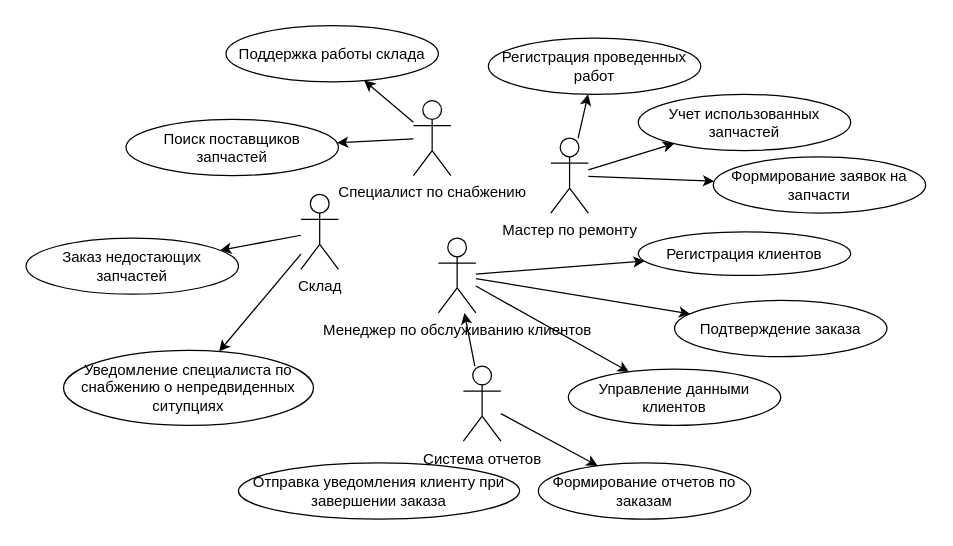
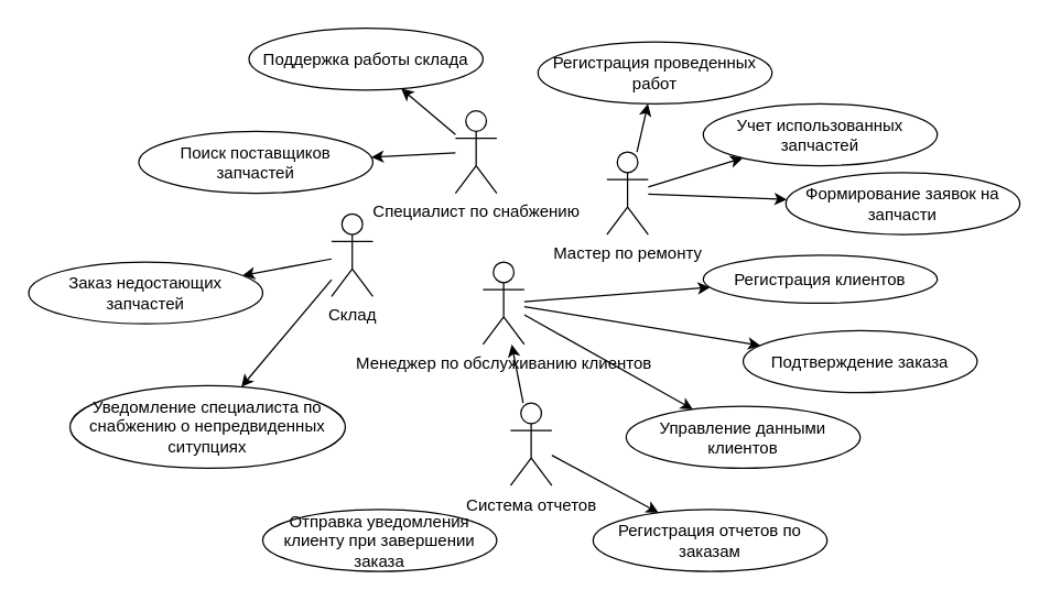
  <mxCell id="0" />
  <mxCell id="1" parent="0" />
  <mxCell id="2" value="" style="rounded=0;orthogonalLoop=1;jettySize=auto;html=1;" parent="1" source="5" target="16" edge="1"><mxGeometry relative="1" as="geometry" /></mxCell>
  <mxCell id="3" style="rounded=0;orthogonalLoop=1;jettySize=auto;html=1;" parent="1" source="5" target="17" edge="1"><mxGeometry relative="1" as="geometry" /></mxCell>
  <mxCell id="4" style="rounded=0;orthogonalLoop=1;jettySize=auto;html=1;" parent="1" source="5" target="18" edge="1"><mxGeometry relative="1" as="geometry" /></mxCell>
  <mxCell id="5" value="Менеджер по обслуживанию клиентов" style="shape=umlActor;verticalLabelPosition=bottom;verticalAlign=top;html=1;outlineConnect=0;" parent="1" vertex="1"><mxGeometry x="350" y="190" width="30" height="60" as="geometry" /></mxCell>
  <mxCell id="6" style="edgeStyle=none;rounded=0;orthogonalLoop=1;jettySize=auto;html=1;" parent="1" source="9" target="21" edge="1"><mxGeometry relative="1" as="geometry" /></mxCell>
  <mxCell id="7" style="edgeStyle=none;rounded=0;orthogonalLoop=1;jettySize=auto;html=1;" parent="1" source="9" target="20" edge="1"><mxGeometry relative="1" as="geometry" /></mxCell>
  <mxCell id="8" style="edgeStyle=none;rounded=0;orthogonalLoop=1;jettySize=auto;html=1;" parent="1" source="9" target="19" edge="1"><mxGeometry relative="1" as="geometry" /></mxCell>
  <mxCell id="9" value="Мастер по ремонту" style="shape=umlActor;verticalLabelPosition=bottom;verticalAlign=top;html=1;outlineConnect=0;" parent="1" vertex="1"><mxGeometry x="440" y="110" width="30" height="60" as="geometry" /></mxCell>
  <mxCell id="10" style="edgeStyle=none;rounded=0;orthogonalLoop=1;jettySize=auto;html=1;" parent="1" source="12" target="22" edge="1"><mxGeometry relative="1" as="geometry" /></mxCell>
  <mxCell id="11" style="edgeStyle=none;rounded=0;orthogonalLoop=1;jettySize=auto;html=1;" parent="1" source="12" target="23" edge="1"><mxGeometry relative="1" as="geometry" /></mxCell>
  <mxCell id="12" value="Специалист по снабжению" style="shape=umlActor;verticalLabelPosition=bottom;verticalAlign=top;html=1;outlineConnect=0;" parent="1" vertex="1"><mxGeometry x="330" y="80" width="30" height="60" as="geometry" /></mxCell>
  <mxCell id="13" style="edgeStyle=none;rounded=0;orthogonalLoop=1;jettySize=auto;html=1;" parent="1" source="15" target="29" edge="1"><mxGeometry relative="1" as="geometry" /></mxCell>
  <mxCell id="14" style="edgeStyle=none;rounded=0;orthogonalLoop=1;jettySize=auto;html=1;" parent="1" source="15" target="5" edge="1"><mxGeometry relative="1" as="geometry" /></mxCell>
  <mxCell id="15" value="Система отчетов" style="shape=umlActor;verticalLabelPosition=bottom;verticalAlign=top;html=1;outlineConnect=0;" parent="1" vertex="1"><mxGeometry x="370" y="292.5" width="30" height="60" as="geometry" /></mxCell>
  <mxCell id="16" value="Регистрация клиентов" style="ellipse;whiteSpace=wrap;html=1;verticalAlign=middle;align=center;" parent="1" vertex="1"><mxGeometry x="510" y="185" width="170" height="35" as="geometry" /></mxCell>
  <mxCell id="17" value="Подтверждение заказа" style="ellipse;whiteSpace=wrap;html=1;verticalAlign=middle;align=center;" parent="1" vertex="1"><mxGeometry x="539" y="240" width="170" height="45" as="geometry" /></mxCell>
  <mxCell id="18" value="Управление данными клиентов" style="ellipse;whiteSpace=wrap;html=1;verticalAlign=middle;align=center;" parent="1" vertex="1"><mxGeometry x="454" y="295" width="170" height="45" as="geometry" /></mxCell>
  <mxCell id="19" value="Формирование заявок на запчасти" style="ellipse;whiteSpace=wrap;html=1;verticalAlign=middle;align=center;" parent="1" vertex="1"><mxGeometry x="570" y="125" width="170" height="45" as="geometry" /></mxCell>
  <mxCell id="20" value="Учет использованных запчастей" style="ellipse;whiteSpace=wrap;html=1;verticalAlign=middle;align=center;" parent="1" vertex="1"><mxGeometry x="510" y="75" width="170" height="45" as="geometry" /></mxCell>
  <mxCell id="21" value="Регистрация проведенных работ" style="ellipse;whiteSpace=wrap;html=1;verticalAlign=middle;align=center;" parent="1" vertex="1"><mxGeometry x="390" y="30" width="170" height="45" as="geometry" /></mxCell>
  <mxCell id="22" value="Поддержка работы склада" style="ellipse;whiteSpace=wrap;html=1;verticalAlign=middle;align=center;" parent="1" vertex="1"><mxGeometry x="180" y="20" width="170" height="45" as="geometry" /></mxCell>
  <mxCell id="23" value="Поиск поставщиков запчастей" style="ellipse;whiteSpace=wrap;html=1;verticalAlign=middle;align=center;" parent="1" vertex="1"><mxGeometry x="100" y="95" width="170" height="45" as="geometry" /></mxCell>
  <mxCell id="24" style="edgeStyle=none;rounded=0;orthogonalLoop=1;jettySize=auto;html=1;" parent="1" source="26" target="28" edge="1"><mxGeometry relative="1" as="geometry" /></mxCell>
  <mxCell id="25" style="edgeStyle=none;rounded=0;orthogonalLoop=1;jettySize=auto;html=1;" parent="1" source="26" target="27" edge="1"><mxGeometry relative="1" as="geometry" /></mxCell>
  <mxCell id="26" value="Склад" style="shape=umlActor;verticalLabelPosition=bottom;verticalAlign=top;html=1;outlineConnect=0;" parent="1" vertex="1"><mxGeometry x="240" y="155" width="30" height="60" as="geometry" /></mxCell>
  <mxCell id="27" value="Уведомление специалиста по снабжению о непредвиденных ситупциях" style="ellipse;whiteSpace=wrap;html=1;verticalAlign=middle;align=center;" parent="1" vertex="1"><mxGeometry x="50" y="280" width="200" height="60" as="geometry" /></mxCell>
  <mxCell id="28" value="Заказ недостающих запчастей" style="ellipse;whiteSpace=wrap;html=1;verticalAlign=middle;align=center;" parent="1" vertex="1"><mxGeometry x="20" y="190" width="170" height="45" as="geometry" /></mxCell>
- <mxCell id="29" value="Формирование отчетов по заказам" style="ellipse;whiteSpace=wrap;html=1;verticalAlign=middle;align=center;" parent="1" vertex="1"><mxGeometry x="430" y="370" width="170" height="45" as="geometry" /></mxCell>
- <mxCell id="30" value="Отправка уведомления клиенту при завершении заказа" style="ellipse;whiteSpace=wrap;html=1;verticalAlign=middle;align=center;" parent="1" vertex="1"><mxGeometry x="190" y="370" width="225" height="45" as="geometry" /></mxCell>
+ <mxCell id="29" value="Регистрация отчетов по заказам" style="ellipse;whiteSpace=wrap;html=1;verticalAlign=middle;align=center;" parent="1" vertex="1"><mxGeometry x="430" y="370" width="170" height="45" as="geometry" /></mxCell>
+ <mxCell id="30" value="Отправка уведомления клиенту при завершении заказа" style="ellipse;whiteSpace=wrap;html=1;verticalAlign=middle;align=center;" parent="1" vertex="1"><mxGeometry x="190" y="370" width="170" height="45" as="geometry" /></mxCell>
